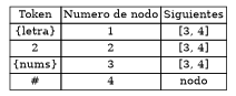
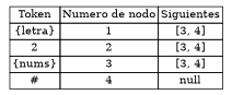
  graph {
    rankdir=LR
-   n1 [label=<<table border="0" cellborder="1" cellspacing="0"><tr><td>Token</td><td>Numero de nodo</td><td>Siguientes</td></tr><tr><td>{letra}</td><td>1</td><td>[3, 4]</td></tr><tr><td>2</td><td>2</td><td>[3, 4]</td></tr><tr><td>{nums}</td><td>3</td><td>[3, 4]</td></tr><tr><td>#</td><td>4</td><td>nodo</td></tr></table>> shape=plaintext]
+   n1 [label=<<table border="0" cellborder="1" cellspacing="0"><tr><td>Token</td><td>Numero de nodo</td><td>Siguientes</td></tr><tr><td>{letra}</td><td>1</td><td>[3, 4]</td></tr><tr><td>2</td><td>2</td><td>[3, 4]</td></tr><tr><td>{nums}</td><td>3</td><td>[3, 4]</td></tr><tr><td>#</td><td>4</td><td>null</td></tr></table>> shape=plaintext]
  }
